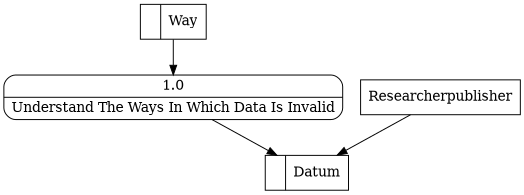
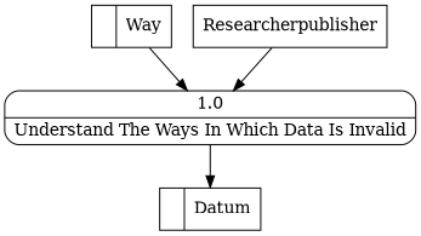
  digraph {
    node [shape=record]
    n1 [label="<f0>  |<f1> Datum "]
    n2 [label="<f0>  |<f1> Way "]
    n3 [label="{<f0> 1.0|<f1> Understand The Ways In Which Data Is Invalid }" shape=Mrecord]
    n4 [label=Researcherpublisher shape=box]
    n2 -> n3
    n3 -> n1
-   n4 -> n1
+   n4 -> n3
  }
